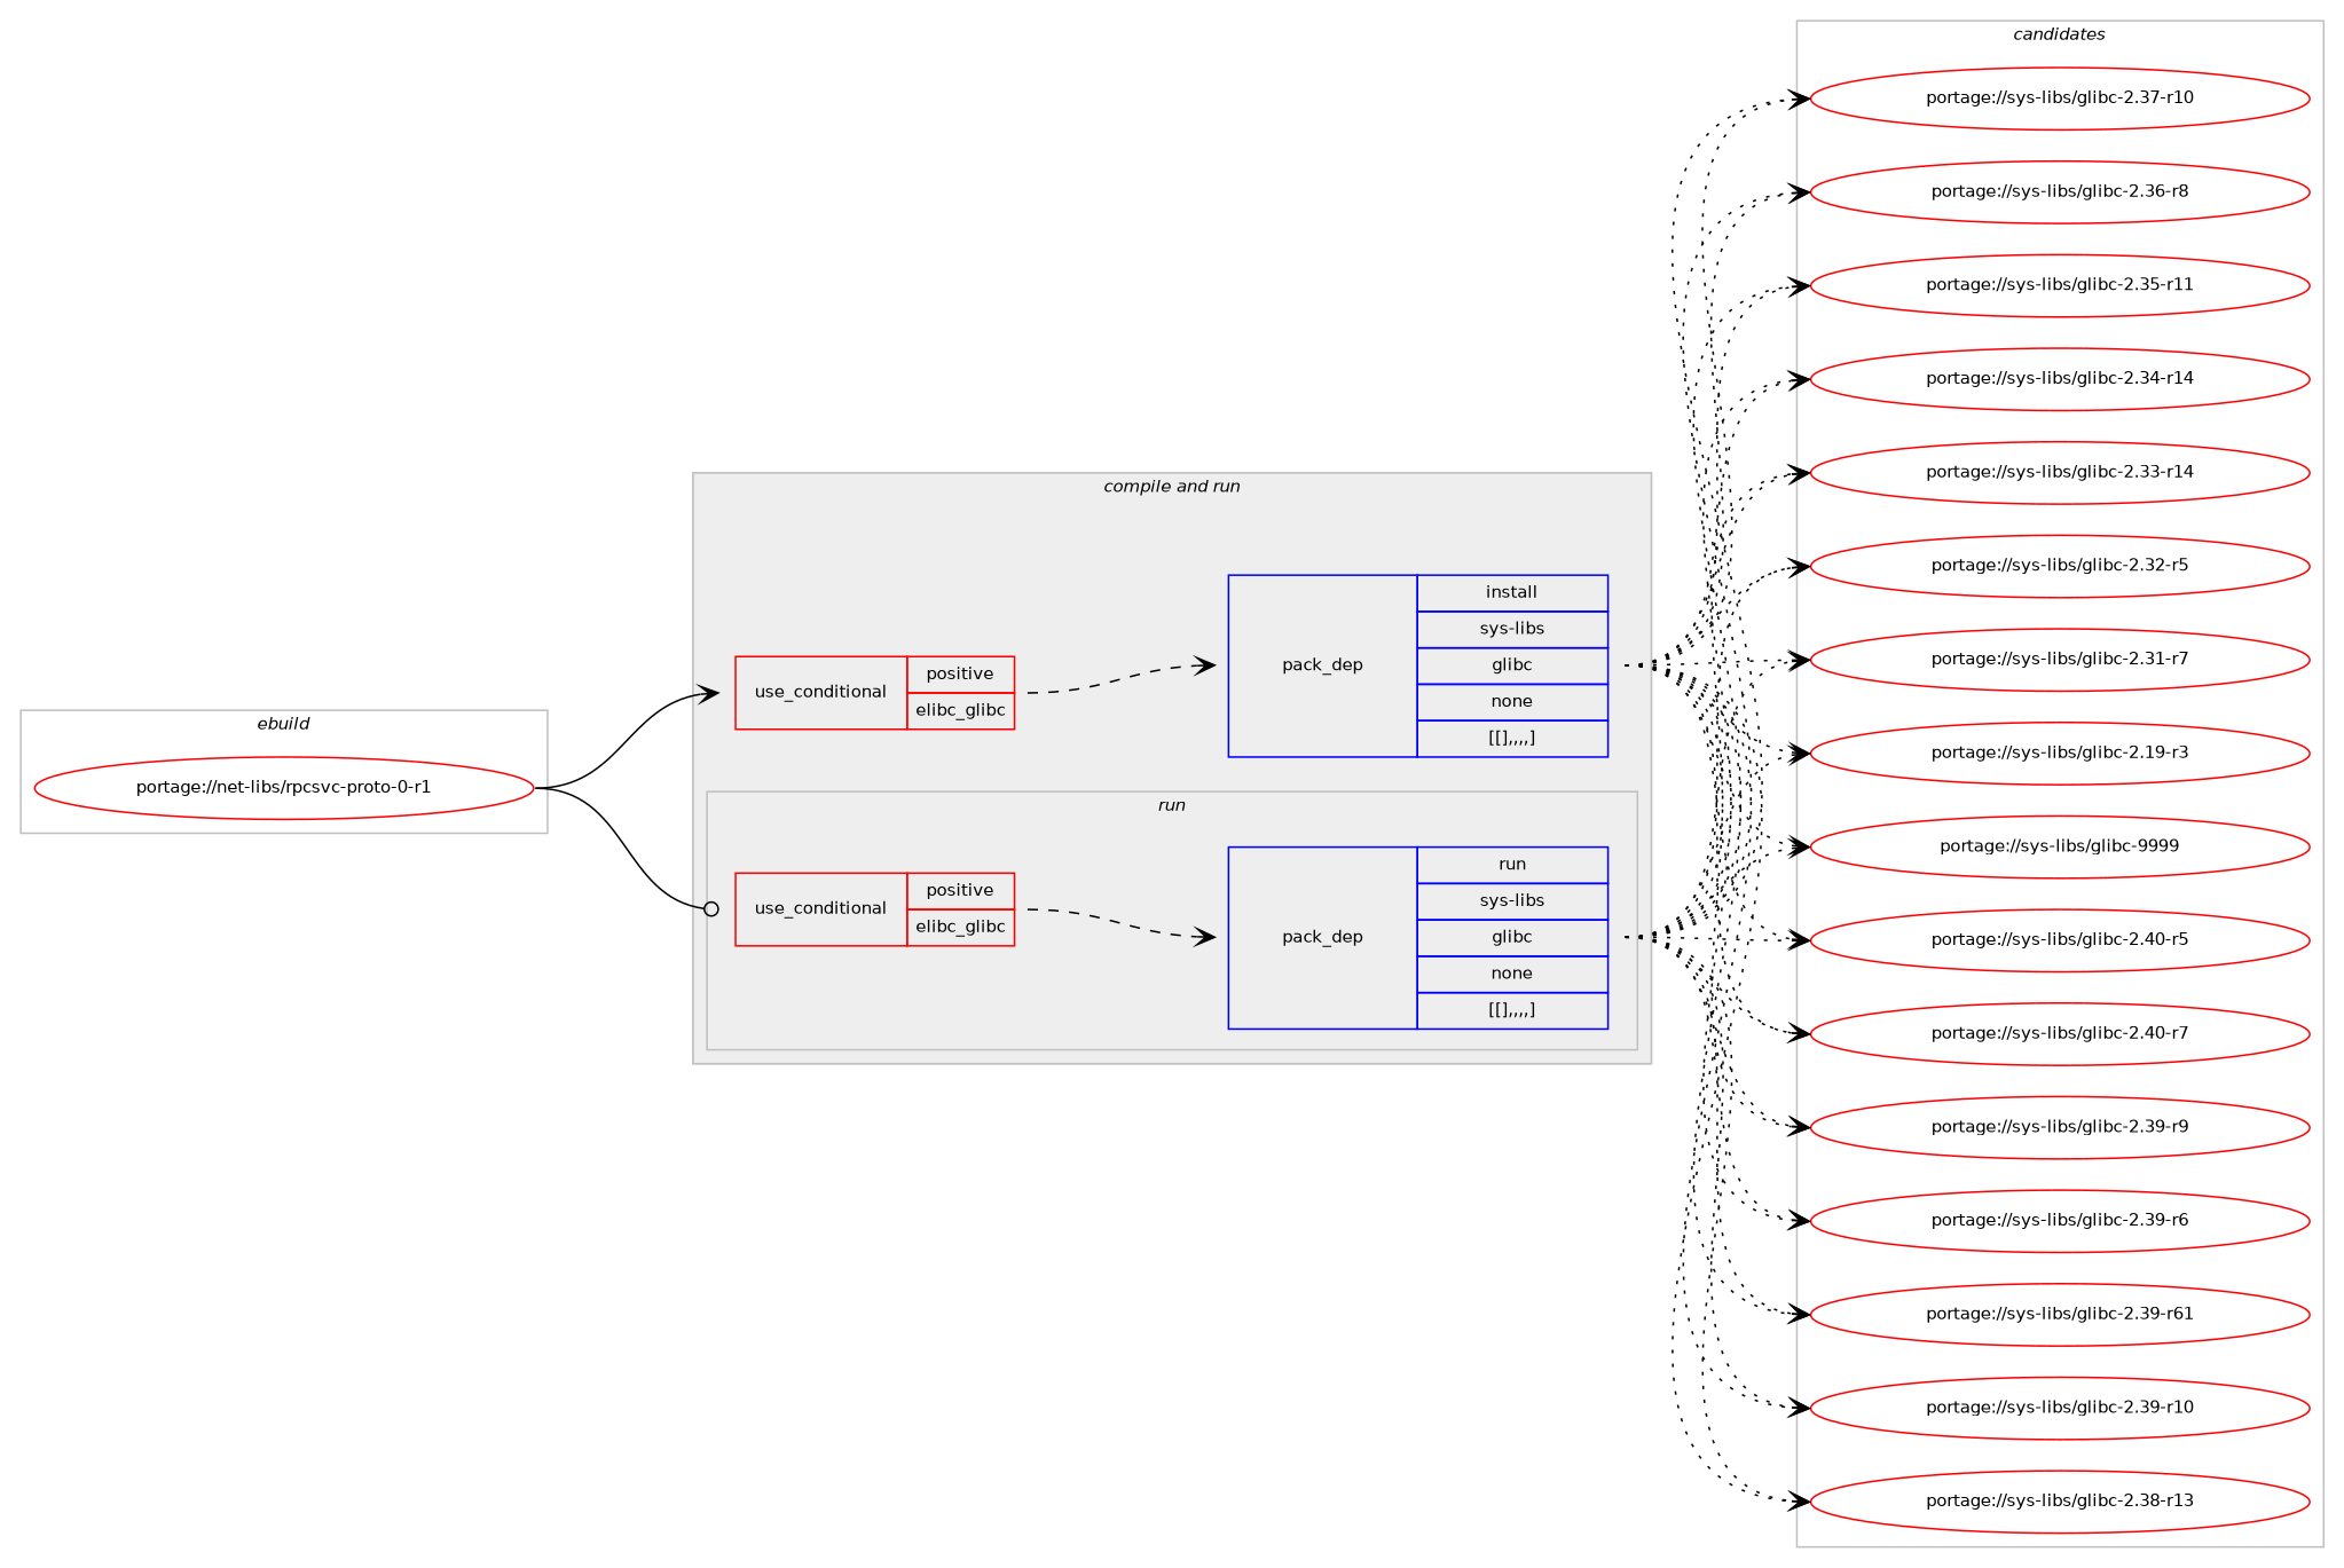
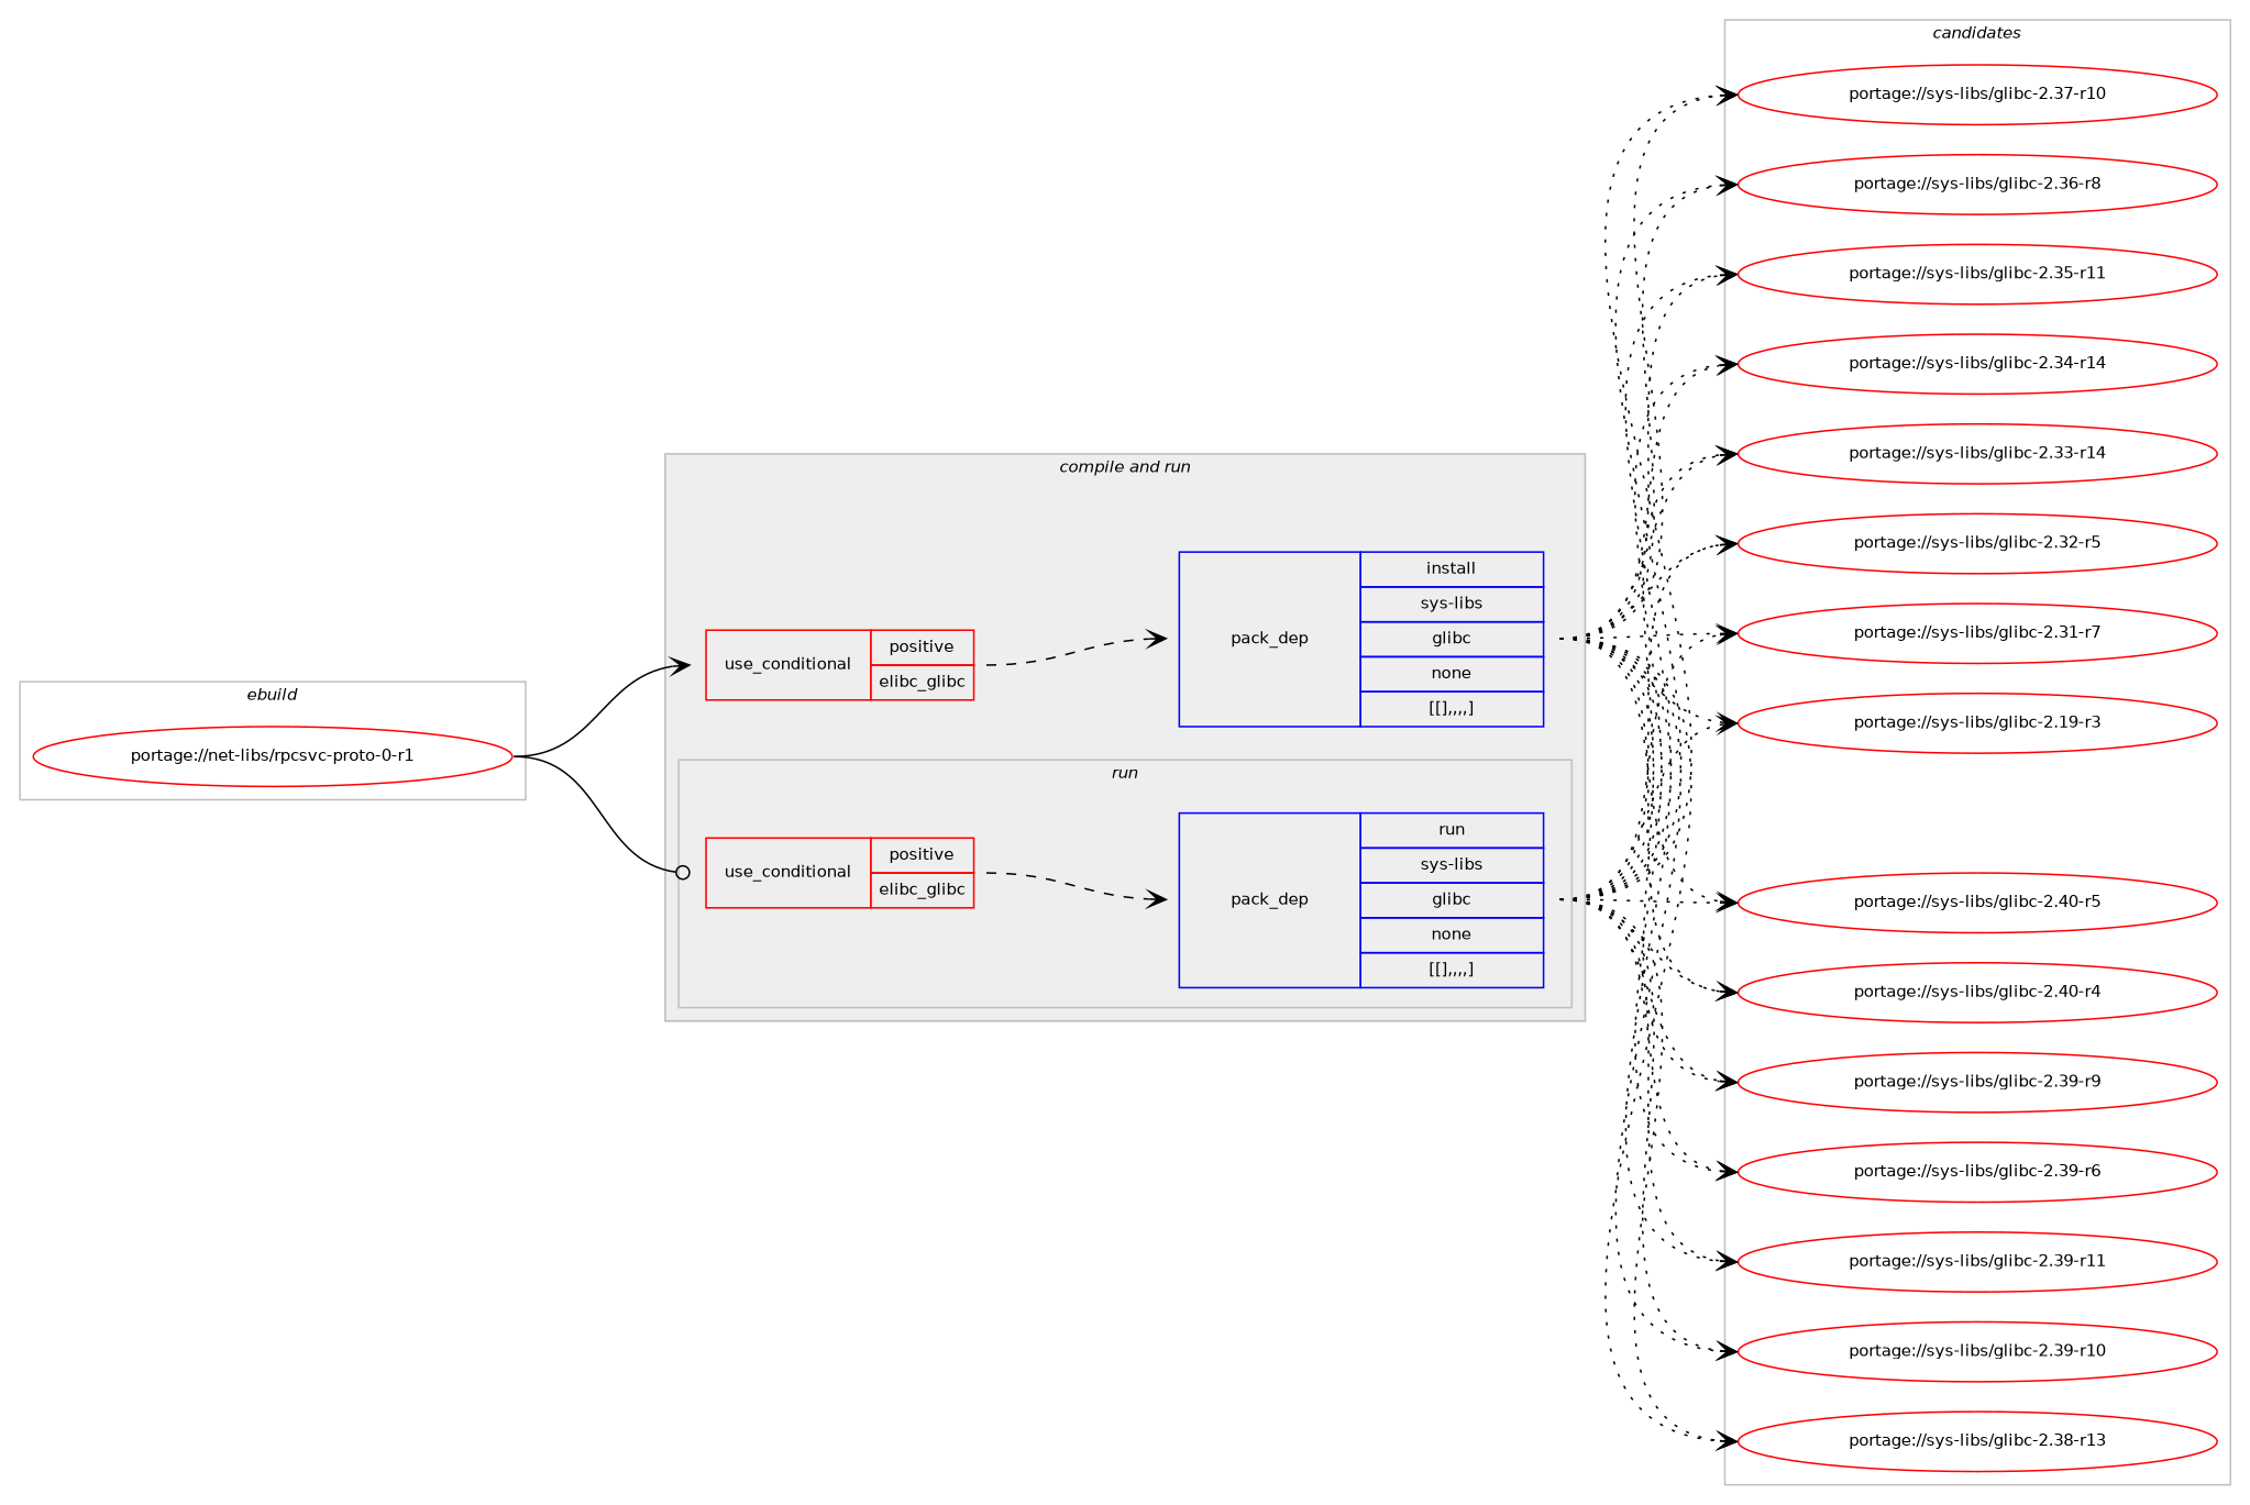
  digraph {
    compound=true
    concentrate=true
    fontname=Helvetica
    fontsize=10
    newrank=true
    rankdir=LR
    ranksep=1.5
    node [color=red fontname=Helvetica fontsize=10]
    edge [arrowhead=vee headport=w style=dotted tailport=e weight=100]
    n1 [label="portage://net-libs/rpcsvc-proto-0-r1" width=4]
    n2 [color=blue label=<<TABLE BORDER="0" CELLBORDER="1" CELLSPACING="0" CELLPADDING="4" WIDTH="220"><TR><TD ROWSPAN="6" CELLPADDING="30">pack_dep</TD></TR><TR><TD WIDTH="110">install</TD></TR><TR><TD>sys-libs</TD></TR><TR><TD>glibc</TD></TR><TR><TD>none</TD></TR><TR><TD>[[],,,,]</TD></TR></TABLE>> shape=none]
    n3 [label=<<TABLE BORDER="0" CELLBORDER="1" CELLSPACING="0" CELLPADDING="4"><TR><TD ROWSPAN="3" CELLPADDING="10">use_conditional</TD></TR><TR><TD>positive</TD></TR><TR><TD>elibc_glibc</TD></TR></TABLE>> shape=none]
    n4 [color=blue label=<<TABLE BORDER="0" CELLBORDER="1" CELLSPACING="0" CELLPADDING="4" WIDTH="220"><TR><TD ROWSPAN="6" CELLPADDING="30">pack_dep</TD></TR><TR><TD WIDTH="110">run</TD></TR><TR><TD>sys-libs</TD></TR><TR><TD>glibc</TD></TR><TR><TD>none</TD></TR><TR><TD>[[],,,,]</TD></TR></TABLE>> shape=none]
    n5 [label=<<TABLE BORDER="0" CELLBORDER="1" CELLSPACING="0" CELLPADDING="4"><TR><TD ROWSPAN="3" CELLPADDING="10">use_conditional</TD></TR><TR><TD>positive</TD></TR><TR><TD>elibc_glibc</TD></TR></TABLE>> shape=none]
-   n6 [label="portage://sys-libs/glibc-9999" width=4]
    n7 [label="portage://sys-libs/glibc-2.40-r5" width=4]
-   n8 [label="portage://sys-libs/glibc-2.40-r7" width=4]
+   n8 [label="portage://sys-libs/glibc-2.40-r4" width=4]
    n9 [label="portage://sys-libs/glibc-2.39-r9" width=4]
    n10 [label="portage://sys-libs/glibc-2.39-r6" width=4]
-   n11 [label="portage://sys-libs/glibc-2.39-r61" width=4]
+   n11 [label="portage://sys-libs/glibc-2.39-r11" width=4]
    n12 [label="portage://sys-libs/glibc-2.39-r10" width=4]
    n13 [label="portage://sys-libs/glibc-2.38-r13" width=4]
    n14 [label="portage://sys-libs/glibc-2.37-r10" width=4]
    n15 [label="portage://sys-libs/glibc-2.36-r8" width=4]
    n16 [label="portage://sys-libs/glibc-2.35-r11" width=4]
    n17 [label="portage://sys-libs/glibc-2.34-r14" width=4]
    n18 [label="portage://sys-libs/glibc-2.33-r14" width=4]
    n19 [label="portage://sys-libs/glibc-2.32-r5" width=4]
    n20 [label="portage://sys-libs/glibc-2.31-r7" width=4]
    n21 [label="portage://sys-libs/glibc-2.19-r3" width=4]
    subgraph cluster_1 {
      color=gray
      label=<<i>ebuild</i>>
      n1
    }
    subgraph cluster_2 {
      color=gray
      label=<<i>dependencies</i>>
      subgraph cluster_3 {
        color=gray
        fillcolor="#eeeeee"
        label=<<i>compile</i>>
        style=filled
        subgraph sub_4 {
          color=gray
          fillcolor="#eeeeee"
          label=<<i>compile</i>>
          style=filled
          n3
          subgraph sub_5 {
            color=gray
            fillcolor="#eeeeee"
            label=<<i>compile</i>>
            style=filled
            n2
          }
        }
      }
      subgraph cluster_6 {
        color=gray
        fillcolor="#eeeeee"
        label=<<i>compile and run</i>>
        style=filled
      }
      subgraph cluster_7 {
        color=gray
        fillcolor="#eeeeee"
        label=<<i>run</i>>
        style=filled
        subgraph sub_8 {
          color=gray
          fillcolor="#eeeeee"
          label=<<i>run</i>>
          style=filled
          n5
          subgraph sub_9 {
            color=gray
            fillcolor="#eeeeee"
            label=<<i>run</i>>
            style=filled
            n4
          }
        }
      }
    }
    subgraph cluster_10 {
      color=gray
      label=<<i>candidates</i>>
      rank=same
      subgraph sub_11 {
        color=black
        label=<<i>candidates</i>>
        nodesep=1
        rank=same
-       n6
        n7
        n8
        n9
        n10
        n11
        n12
        n13
        n14
        n15
        n16
        n17
        n18
        n19
        n20
        n21
      }
      subgraph sub_12 {
        color=black
        label=<<i>candidates</i>>
        nodesep=1
        rank=same
-       n6
        n7
        n8
        n9
        n10
        n11
        n12
        n13
        n14
        n15
        n16
        n17
        n18
        n19
        n20
        n21
      }
    }
    n1 -> n3 [style=solid weight=20]
    n1 -> n5 [arrowhead=odot style=solid weight=20]
-   n2 -> n6
    n2 -> n7
    n2 -> n8
    n2 -> n9
    n2 -> n10
    n2 -> n11
    n2 -> n12
    n2 -> n13
    n2 -> n14
    n2 -> n15
    n2 -> n16
    n2 -> n17
    n2 -> n18
    n2 -> n19
    n2 -> n20
    n2 -> n21
    n3 -> n2 [style=dashed weight=20]
-   n4 -> n6
    n4 -> n7
    n4 -> n8
    n4 -> n9
    n4 -> n10
    n4 -> n11
    n4 -> n12
    n4 -> n13
    n4 -> n14
    n4 -> n15
    n4 -> n16
    n4 -> n17
    n4 -> n18
    n4 -> n19
    n4 -> n20
    n4 -> n21
    n5 -> n4 [style=dashed weight=20]
  }
